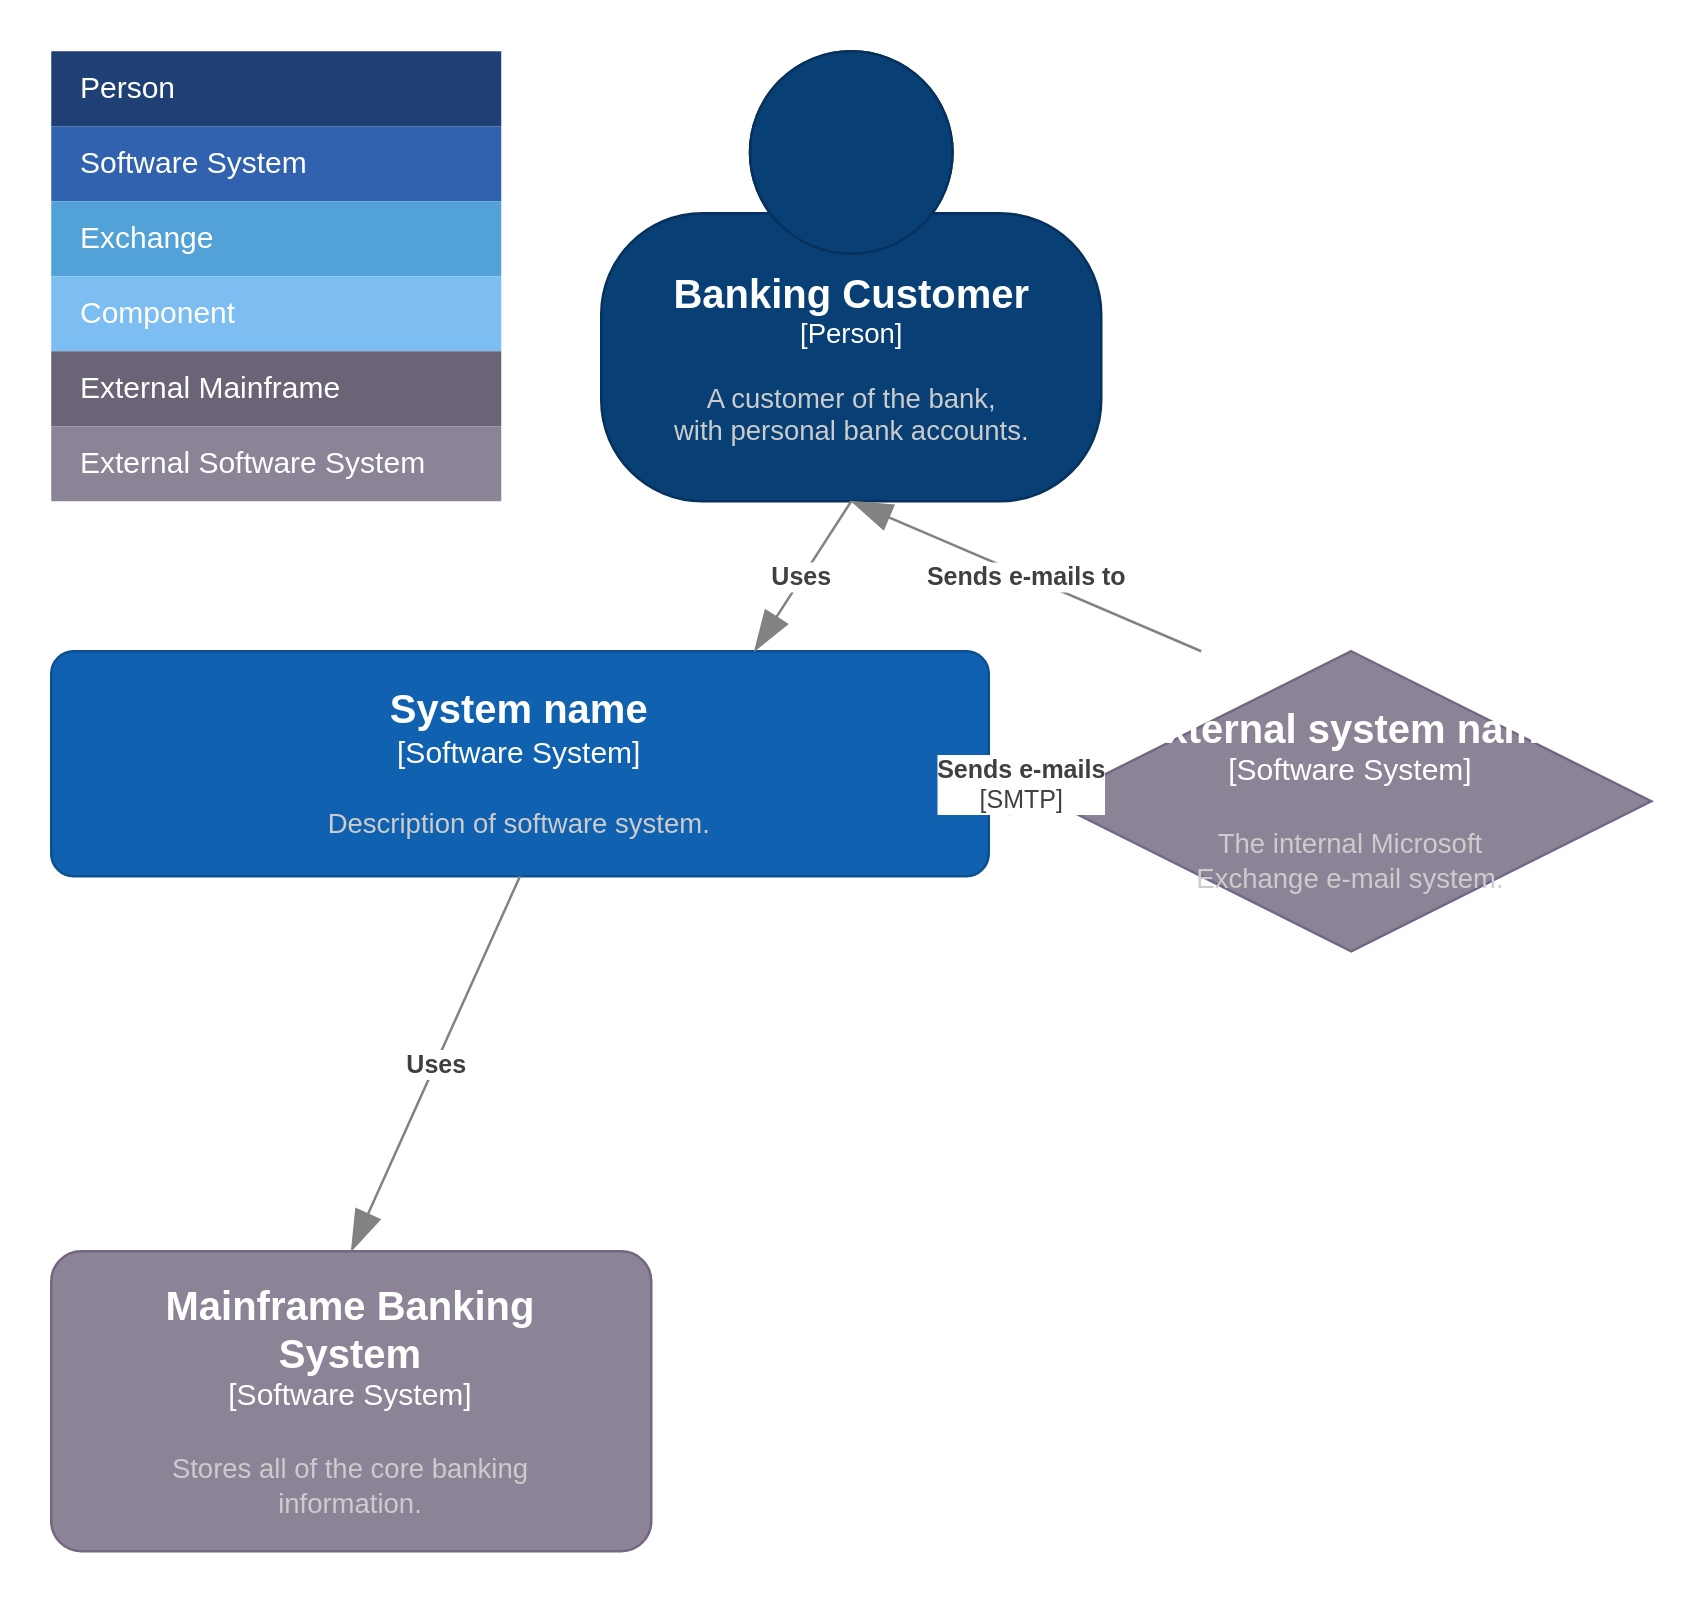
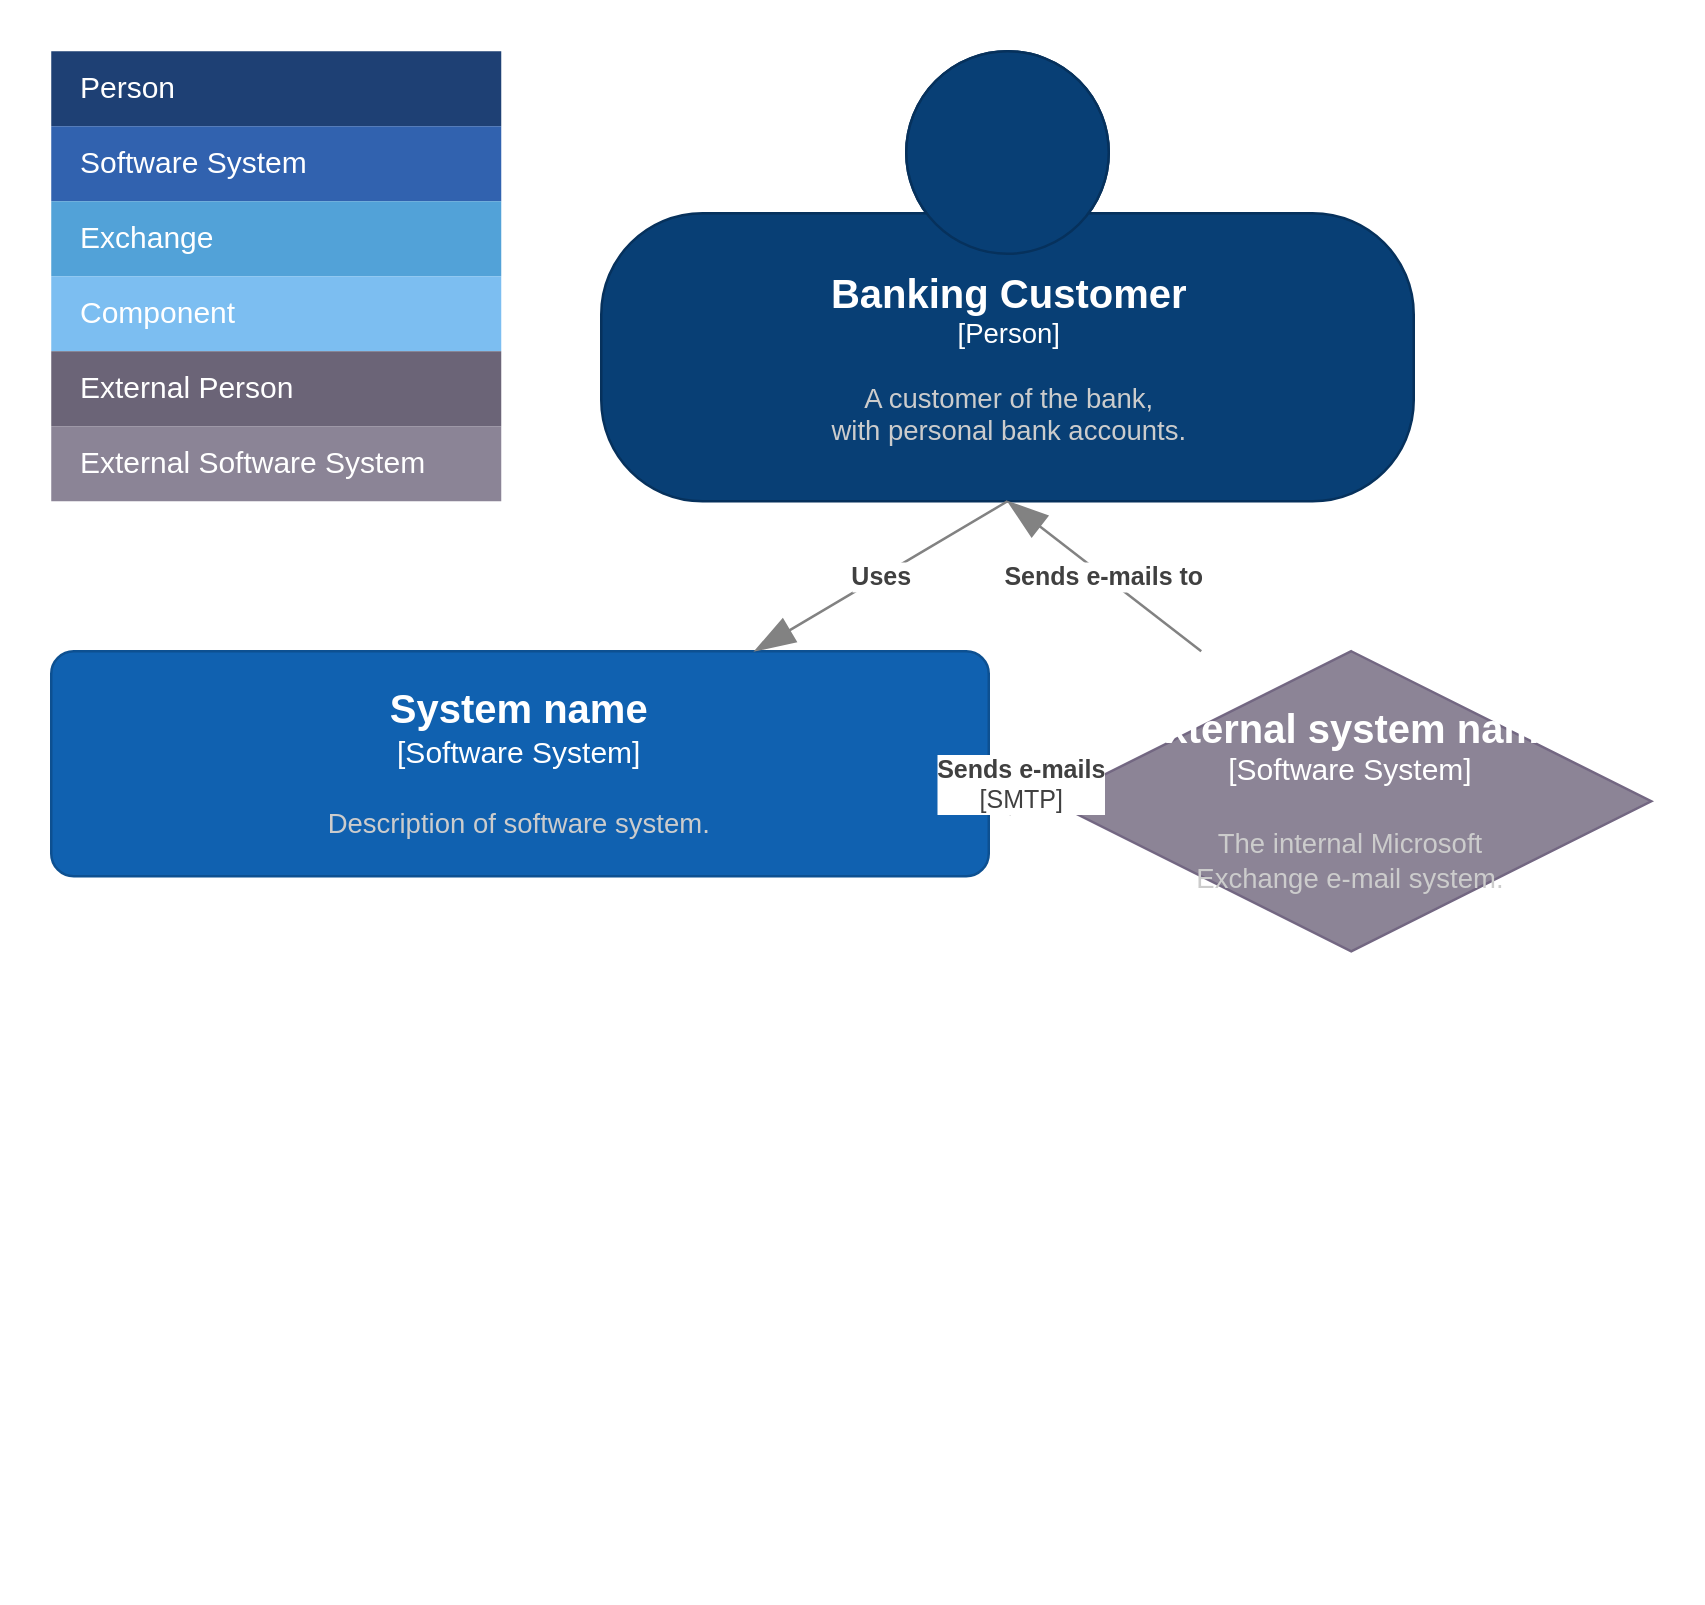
  <mxCell id="0" />
  <mxCell id="1" parent="0" />
- <mxCell id="2" value="&lt;font style=&quot;font-size: 16px&quot;&gt;&lt;b&gt;Banking Customer&lt;/b&gt;&lt;/font&gt;&lt;div&gt;[Person]&lt;/div&gt;&lt;br&gt;&lt;div&gt;&lt;font style=&quot;font-size: 11px&quot;&gt;&lt;font color=&quot;#cccccc&quot;&gt;A customer of the bank, &#10;with personal bank accounts.&lt;/font&gt;&lt;/div&gt;" style="html=1;fontSize=11;dashed=0;whitespace=wrap;fillColor=#083F75;strokeColor=#06315C;fontColor=#ffffff;shape=mxgraph.c4.person2;align=center;metaEdit=1;points=[[0.5,0,0],[1,0.5,0],[1,0.75,0],[0.75,1,0],[0.5,1,0],[0.25,1,0],[0,0.75,0],[0,0.5,0]];resizable=0;" parent="1" vertex="1"><mxGeometry x="240" y="20" width="200" height="180" as="geometry" /></mxCell>
+ <mxCell id="2" value="&lt;font style=&quot;font-size: 16px&quot;&gt;&lt;b&gt;Banking Customer&lt;/b&gt;&lt;/font&gt;&lt;div&gt;[Person]&lt;/div&gt;&lt;br&gt;&lt;div&gt;&lt;font style=&quot;font-size: 11px&quot;&gt;&lt;font color=&quot;#cccccc&quot;&gt;A customer of the bank, &#10;with personal bank accounts.&lt;/font&gt;&lt;/div&gt;" style="html=1;fontSize=11;dashed=0;whitespace=wrap;fillColor=#083F75;strokeColor=#06315C;fontColor=#ffffff;shape=mxgraph.c4.person2;align=center;metaEdit=1;points=[[0.5,0,0],[1,0.5,0],[1,0.75,0],[0.75,1,0],[0.5,1,0],[0.25,1,0],[0,0.75,0],[0,0.5,0]];resizable=0;" parent="1" vertex="1"><mxGeometry x="240" y="20" width="325" height="180" as="geometry" /></mxCell>
  <mxCell id="3" value="" style="shape=table;html=1;whiteSpace=wrap;startSize=0;container=1;collapsible=0;childLayout=tableLayout;fillColor=none;align=left;spacingLeft=10;strokeColor=none;rounded=1;arcSize=11;fontColor=#FFFFFF;resizable=0;points=[[0.25,0,0],[0.5,0,0],[0.75,0,0],[1,0.25,0],[1,0.5,0],[1,0.75,0],[0.75,1,0],[0.5,1,0],[0.25,1,0],[0,0.75,0],[0,0.5,0],[0,0.25,0]];" parent="1" vertex="1"><mxGeometry x="20" y="20" width="180" height="180" as="geometry" /></mxCell>
  <mxCell id="4" value="Person" style="shape=partialRectangle;html=1;whiteSpace=wrap;connectable=0;fillColor=#1E4074;top=0;left=0;bottom=0;right=0;overflow=hidden;pointerEvents=1;align=left;spacingLeft=10;strokeColor=none;fontColor=#FFFFFF;" parent="3" vertex="1"><mxGeometry width="180" height="30" as="geometry" /></mxCell>
  <mxCell id="5" value="Software System" style="shape=partialRectangle;html=1;whiteSpace=wrap;connectable=0;fillColor=#3162AF;top=0;left=0;bottom=0;right=0;overflow=hidden;pointerEvents=1;align=left;spacingLeft=10;fontColor=#FFFFFF;" parent="3" vertex="1"><mxGeometry y="30" width="180" height="30" as="geometry" /></mxCell>
  <mxCell id="6" value="Exchange" style="shape=partialRectangle;html=1;whiteSpace=wrap;connectable=0;fillColor=#52A2D8;top=0;left=0;bottom=0;right=0;overflow=hidden;pointerEvents=1;align=left;spacingLeft=10;fontColor=#FFFFFF;" parent="3" vertex="1"><mxGeometry y="60" width="180" height="30" as="geometry" /></mxCell>
  <mxCell id="7" value="Component" style="shape=partialRectangle;html=1;whiteSpace=wrap;connectable=0;fillColor=#7CBEF1;top=0;left=0;bottom=0;right=0;overflow=hidden;pointerEvents=1;align=left;spacingLeft=10;fontColor=#FFFFFF;" parent="3" vertex="1"><mxGeometry y="90" width="180" height="30" as="geometry" /></mxCell>
- <mxCell id="8" value="External Mainframe" style="shape=partialRectangle;html=1;whiteSpace=wrap;connectable=0;fillColor=#6B6477;top=0;left=0;bottom=0;right=0;overflow=hidden;pointerEvents=1;align=left;spacingLeft=10;fontColor=#FFFFFF;" parent="3" vertex="1"><mxGeometry y="120" width="180" height="30" as="geometry" /></mxCell>
+ <mxCell id="8" value="External Person" style="shape=partialRectangle;html=1;whiteSpace=wrap;connectable=0;fillColor=#6B6477;top=0;left=0;bottom=0;right=0;overflow=hidden;pointerEvents=1;align=left;spacingLeft=10;fontColor=#FFFFFF;" parent="3" vertex="1"><mxGeometry y="120" width="180" height="30" as="geometry" /></mxCell>
  <mxCell id="9" value="External Software System" style="shape=partialRectangle;html=1;whiteSpace=wrap;connectable=0;fillColor=#8B8496;top=0;left=0;bottom=0;right=0;overflow=hidden;pointerEvents=1;align=left;spacingLeft=10;fontColor=#FFFFFF;" parent="3" vertex="1"><mxGeometry y="150" width="180" height="30" as="geometry" /></mxCell>
  <mxCell id="10" value="&lt;font style=&quot;font-size: 16px&quot;&gt;&lt;b&gt;System name&lt;/b&gt;&lt;/font&gt;&lt;div&gt;[Software System]&lt;/div&gt;&lt;br&gt;&lt;div&gt;&lt;font style=&quot;font-size: 11px&quot;&gt;&lt;font color=&quot;#cccccc&quot;&gt;Description of software system.&lt;/font&gt;&lt;/div&gt;" style="rounded=1;whiteSpace=wrap;html=1;labelBackgroundColor=none;fillColor=#1061B0;fontColor=#ffffff;align=center;arcSize=10;strokeColor=#0D5091;metaEdit=1;resizable=0;points=[[0.25,0,0],[0.5,0,0],[0.75,0,0],[1,0.25,0],[1,0.5,0],[1,0.75,0],[0.75,1,0],[0.5,1,0],[0.25,1,0],[0,0.75,0],[0,0.5,0],[0,0.25,0]];" parent="1" vertex="1"><mxGeometry x="20" y="260" width="375" height="90" as="geometry" /></mxCell>
  <mxCell id="11" value="&lt;font style=&quot;font-size: 16px&quot;&gt;&lt;b&gt;External system name&lt;/b&gt;&lt;/font&gt;&lt;div&gt;[Software System]&lt;/div&gt;&lt;br&gt;&lt;div&gt;&lt;font style=&quot;font-size: 11px&quot;&gt;&lt;font color=&quot;#cccccc&quot;&gt;The internal Microsoft&#10;Exchange e-mail system.&lt;/font&gt;&lt;/div&gt;" style="rhombus;whiteSpace=wrap;html=1;labelBackgroundColor=none;fillColor=#8C8496;fontColor=#ffffff;align=center;arcSize=10;strokeColor=#736782;metaEdit=1;resizable=0;points=[[0.25,0,0],[0.5,0,0],[0.75,0,0],[1,0.25,0],[1,0.5,0],[1,0.75,0],[0.75,1,0],[0.5,1,0],[0.25,1,0],[0,0.75,0],[0,0.5,0],[0,0.25,0]];" parent="1" vertex="1"><mxGeometry x="420" y="260" width="240" height="120" as="geometry" /></mxCell>
  <mxCell id="12" value="&lt;div style=&quot;text-align: left&quot;&gt;&lt;div style=&quot;text-align: center&quot;&gt;&lt;b&gt;Uses&lt;/b&gt;&lt;/div&gt;" style="endArrow=blockThin;html=1;fontSize=10;fontColor=#404040;strokeWidth=1;endFill=1;strokeColor=#828282;elbow=vertical;metaEdit=1;endSize=14;startSize=14;jumpStyle=arc;jumpSize=16;rounded=0;exitX=0.5;exitY=1;exitDx=0;exitDy=0;exitPerimeter=0;entryX=0.75;entryY=0;entryDx=0;entryDy=0;entryPerimeter=0;" parent="1" source="2" target="10" edge="1"><mxGeometry width="240" relative="1" as="geometry"><mxPoint x="10" y="500" as="sourcePoint" /><mxPoint x="250" y="500" as="targetPoint" /></mxGeometry></mxCell>
  <mxCell id="13" value="&lt;div style=&quot;text-align: left&quot;&gt;&lt;div style=&quot;text-align: center&quot;&gt;&lt;b&gt;Sends e-mails to&lt;/b&gt;&lt;/div&gt;" style="endArrow=blockThin;html=1;fontSize=10;fontColor=#404040;strokeWidth=1;endFill=1;strokeColor=#828282;elbow=vertical;metaEdit=1;endSize=14;startSize=14;jumpStyle=arc;jumpSize=16;rounded=0;exitX=0.25;exitY=0;exitDx=0;exitDy=0;exitPerimeter=0;entryX=0.5;entryY=1;entryDx=0;entryDy=0;entryPerimeter=0;" parent="1" source="11" target="2" edge="1"><mxGeometry width="240" relative="1" as="geometry"><mxPoint x="290" y="210" as="sourcePoint" /><mxPoint x="280" y="200" as="targetPoint" /></mxGeometry></mxCell>
- <mxCell id="14" value="&lt;font style=&quot;font-size: 16px&quot;&gt;&lt;b&gt;Mainframe Banking&#10;System&lt;/b&gt;&lt;/font&gt;&lt;div&gt;[Software System]&lt;/div&gt;&lt;br&gt;&lt;div&gt;&lt;font style=&quot;font-size: 11px&quot;&gt;&lt;font color=&quot;#cccccc&quot;&gt;Stores all of the core banking&#10;information.&lt;/font&gt;&lt;/div&gt;" style="rounded=1;whiteSpace=wrap;html=1;labelBackgroundColor=none;fillColor=#8C8496;fontColor=#ffffff;align=center;arcSize=10;strokeColor=#736782;metaEdit=1;resizable=0;points=[[0.25,0,0],[0.5,0,0],[0.75,0,0],[1,0.25,0],[1,0.5,0],[1,0.75,0],[0.75,1,0],[0.5,1,0],[0.25,1,0],[0,0.75,0],[0,0.5,0],[0,0.25,0]];" parent="1" vertex="1"><mxGeometry x="20" y="500" width="240" height="120" as="geometry" /></mxCell>
- <mxCell id="15" value="&lt;div style=&quot;text-align: left&quot;&gt;&lt;div style=&quot;text-align: center&quot;&gt;&lt;b&gt;Uses&lt;/b&gt;&lt;/div&gt;" style="endArrow=blockThin;html=1;fontSize=10;fontColor=#404040;strokeWidth=1;endFill=1;strokeColor=#828282;elbow=vertical;metaEdit=1;endSize=14;startSize=14;jumpStyle=arc;jumpSize=16;rounded=0;exitX=0.5;exitY=1;exitDx=0;exitDy=0;exitPerimeter=0;entryX=0.5;entryY=0;entryDx=0;entryDy=0;entryPerimeter=0;" parent="1" source="10" target="14" edge="1"><mxGeometry width="240" relative="1" as="geometry"><mxPoint x="330" y="230" as="sourcePoint" /><mxPoint x="258" y="270" as="targetPoint" /></mxGeometry></mxCell>
  <mxCell id="16" value="&lt;div style=&quot;text-align: left&quot;&gt;&lt;div style=&quot;text-align: center&quot;&gt;&lt;b&gt;Sends e-mails&lt;/b&gt;&lt;/div&gt;&lt;div style=&quot;text-align: center&quot;&gt;[SMTP]&lt;/div&gt;&lt;/div&gt;" style="endArrow=blockThin;html=1;fontSize=10;fontColor=#404040;strokeWidth=1;endFill=1;strokeColor=#828282;elbow=vertical;metaEdit=1;endSize=14;startSize=14;jumpStyle=arc;jumpSize=16;rounded=0;edgeStyle=orthogonalEdgeStyle;exitX=1;exitY=0.5;exitDx=0;exitDy=0;exitPerimeter=0;entryX=0;entryY=0.5;entryDx=0;entryDy=0;entryPerimeter=0;" parent="1" source="10" target="11" edge="1"><mxGeometry width="240" relative="1" as="geometry"><mxPoint x="270" y="430" as="sourcePoint" /><mxPoint x="510" y="430" as="targetPoint" /></mxGeometry></mxCell>
